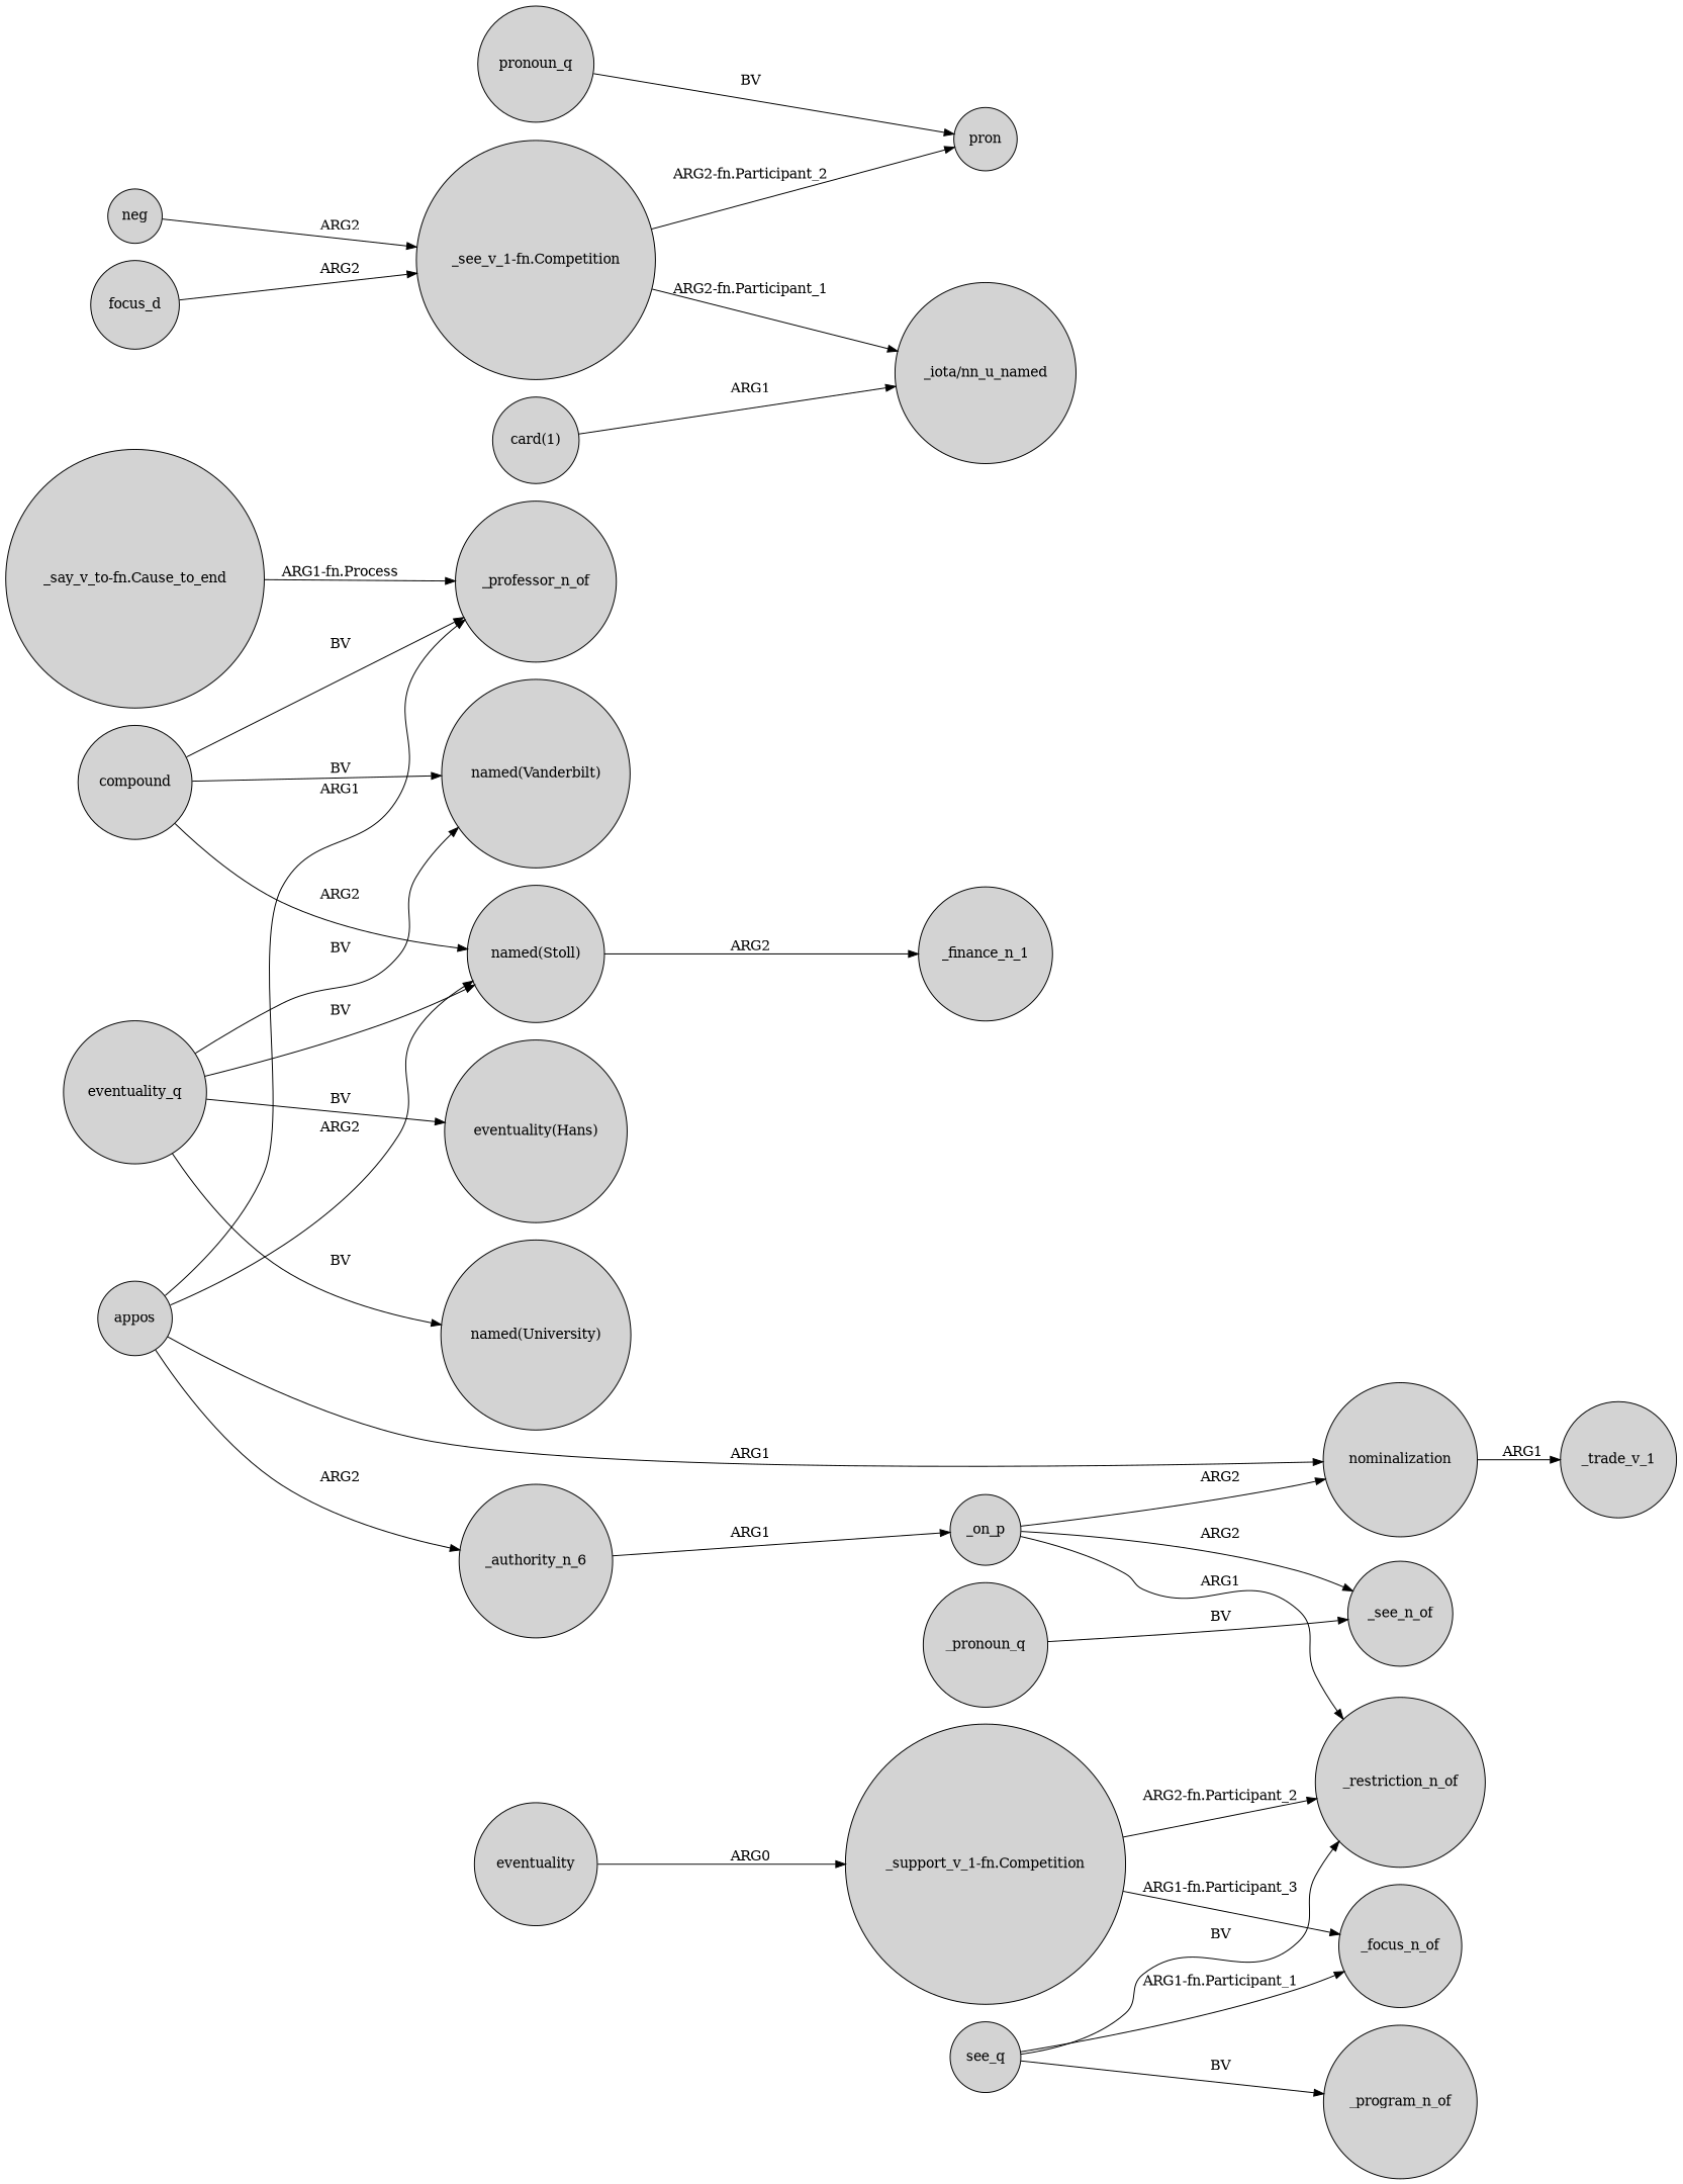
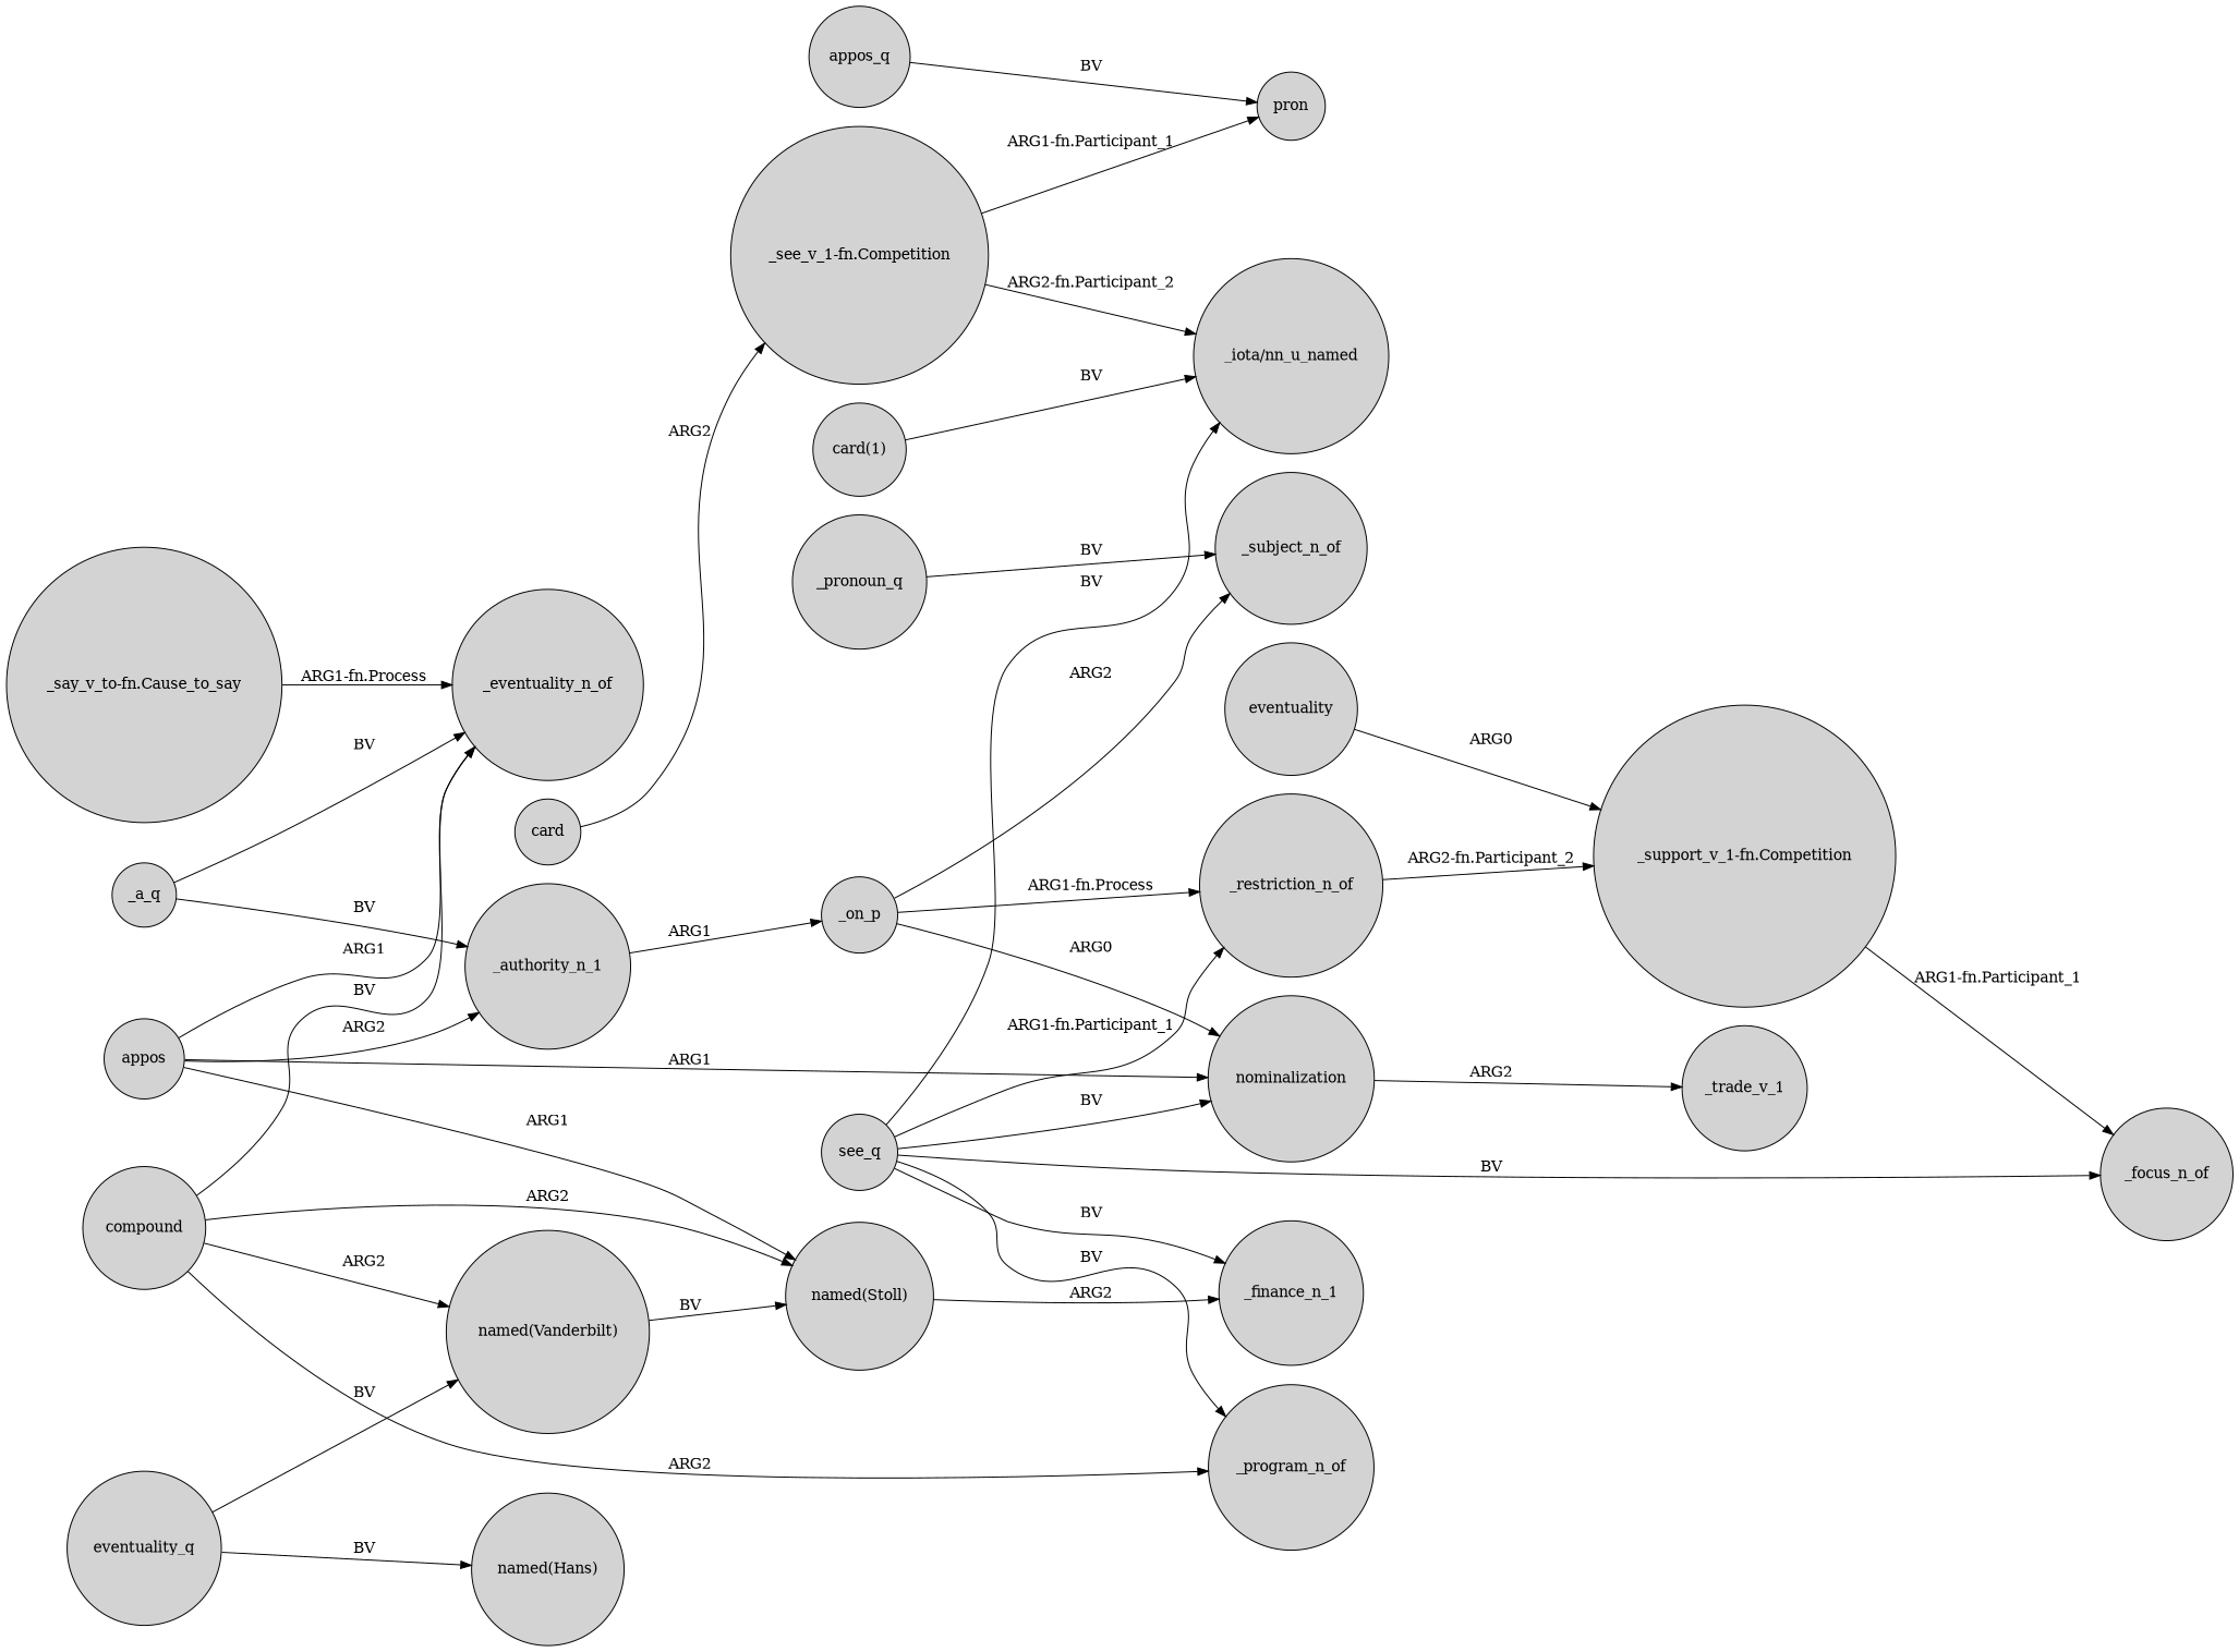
  digraph {
    rankdir=LR
    node [shape=circle style=filled]
-   "_say_v_to-fn.Cause_to_end"
-   _professor_n_of
-   neg
+   "_say_v_to-fn.Cause_to_end" [label="_say_v_to-fn.Cause_to_say"]
+   _professor_n_of [label=_eventuality_n_of]
+   neg [label=card]
    "_see_v_1-fn.Competition"
    pron
    n6 [label="_iota/nn_u_named"]
-   _authority_n_1 [label=_authority_n_6]
+   _a_q
+   _authority_n_1
    _on_p
    n10 [label=see_q]
    _finance_n_1
    nominalization
    _restriction_n_of
    _program_n_of
    n15 [label=_focus_n_of]
    _trade_v_1
    compound
    "named(Stoll)"
    "named(Vanderbilt)"
-   _subject_n_of [label=_see_n_of]
+   _subject_n_of
    n21 [label=eventuality_q]
-   "named(Hans)" [label="eventuality(Hans)"]
-   "named(University)"
+   "named(Hans)"
    appos
-   focus_d
    "card(1)"
-   pronoun_q
+   pronoun_q [label=appos_q]
    eventuality
    "_support_v_1-fn.Competition"
    n30 [label=_pronoun_q]
    "_say_v_to-fn.Cause_to_end" -> _professor_n_of [label="ARG1-fn.Process"]
    neg -> "_see_v_1-fn.Competition" [label=ARG2]
-   "_see_v_1-fn.Competition" -> pron [label="ARG2-fn.Participant_2"]
-   "_see_v_1-fn.Competition" -> n6 [label="ARG2-fn.Participant_1"]
+   "_see_v_1-fn.Competition" -> pron [label="ARG1-fn.Participant_1"]
+   "_see_v_1-fn.Competition" -> n6 [label="ARG2-fn.Participant_2"]
+   _a_q -> _professor_n_of [label=BV]
+   _a_q -> _authority_n_1 [label=BV]
    _authority_n_1 -> _on_p [label=ARG1]
-   _on_p -> nominalization [label=ARG2]
-   _on_p -> _restriction_n_of [label=ARG1]
+   _on_p -> nominalization [label=ARG0]
+   _on_p -> _restriction_n_of [label="ARG1-fn.Process"]
    _on_p -> _subject_n_of [label=ARG2]
-   n10 -> _restriction_n_of [label=BV]
+   n10 -> n6 [label=BV]
+   n10 -> _finance_n_1 [label=BV]
+   n10 -> nominalization [label=BV]
+   n10 -> _restriction_n_of [label="ARG1-fn.Participant_1"]
    n10 -> _program_n_of [label=BV]
-   n10 -> n15 [label="ARG1-fn.Participant_1"]
-   nominalization -> _trade_v_1 [label=ARG1]
+   n10 -> n15 [label=BV]
+   nominalization -> _trade_v_1 [label=ARG2]
    compound -> _professor_n_of [label=BV]
+   compound -> _program_n_of [label=ARG2]
    compound -> "named(Stoll)" [label=ARG2]
-   compound -> "named(Vanderbilt)" [label=BV]
+   compound -> "named(Vanderbilt)" [label=ARG2]
    "named(Stoll)" -> _finance_n_1 [label=ARG2]
-   n21 -> "named(Stoll)" [label=BV]
+   "named(Vanderbilt)" -> "named(Stoll)" [label=BV]
    n21 -> "named(Vanderbilt)" [label=BV]
    n21 -> "named(Hans)" [label=BV]
-   n21 -> "named(University)" [label=BV]
    appos -> _professor_n_of [label=ARG1]
    appos -> _authority_n_1 [label=ARG2]
    appos -> nominalization [label=ARG1]
-   appos -> "named(Stoll)" [label=ARG2]
-   focus_d -> "_see_v_1-fn.Competition" [label=ARG2]
-   "card(1)" -> n6 [label=ARG1]
+   appos -> "named(Stoll)" [label=ARG1]
+   "card(1)" -> n6 [label=BV]
    pronoun_q -> pron [label=BV]
    eventuality -> "_support_v_1-fn.Competition" [label=ARG0]
-   "_support_v_1-fn.Competition" -> _restriction_n_of [label="ARG2-fn.Participant_2"]
-   "_support_v_1-fn.Competition" -> n15 [label="ARG1-fn.Participant_3"]
+   _restriction_n_of -> "_support_v_1-fn.Competition" [label="ARG2-fn.Participant_2"]
+   "_support_v_1-fn.Competition" -> n15 [label="ARG1-fn.Participant_1"]
    n30 -> _subject_n_of [label=BV]
  }
